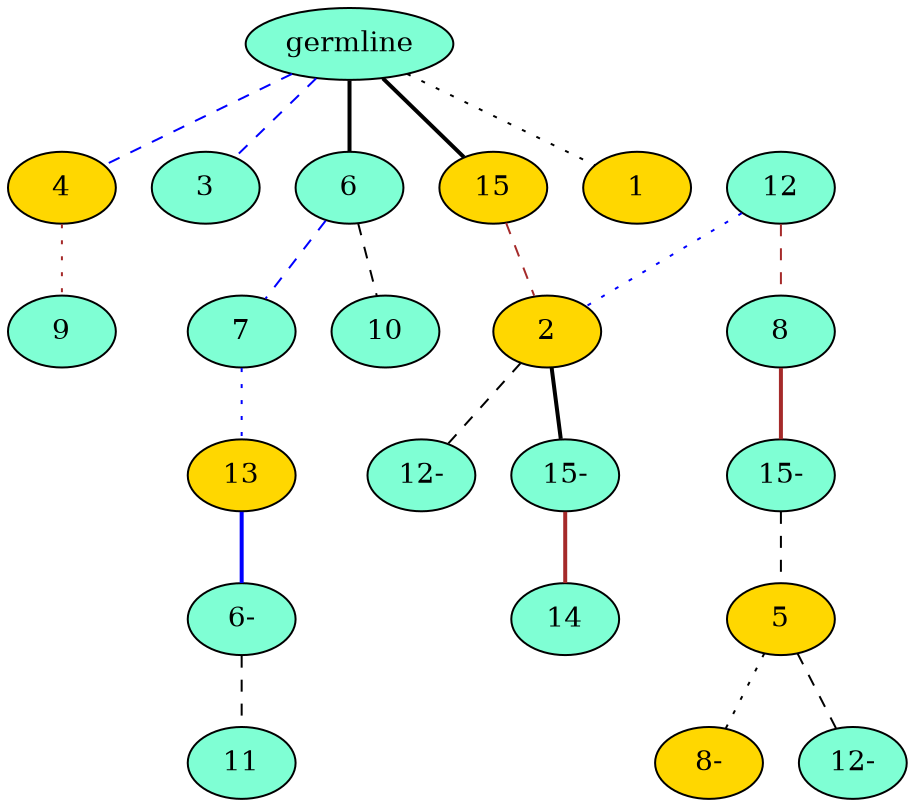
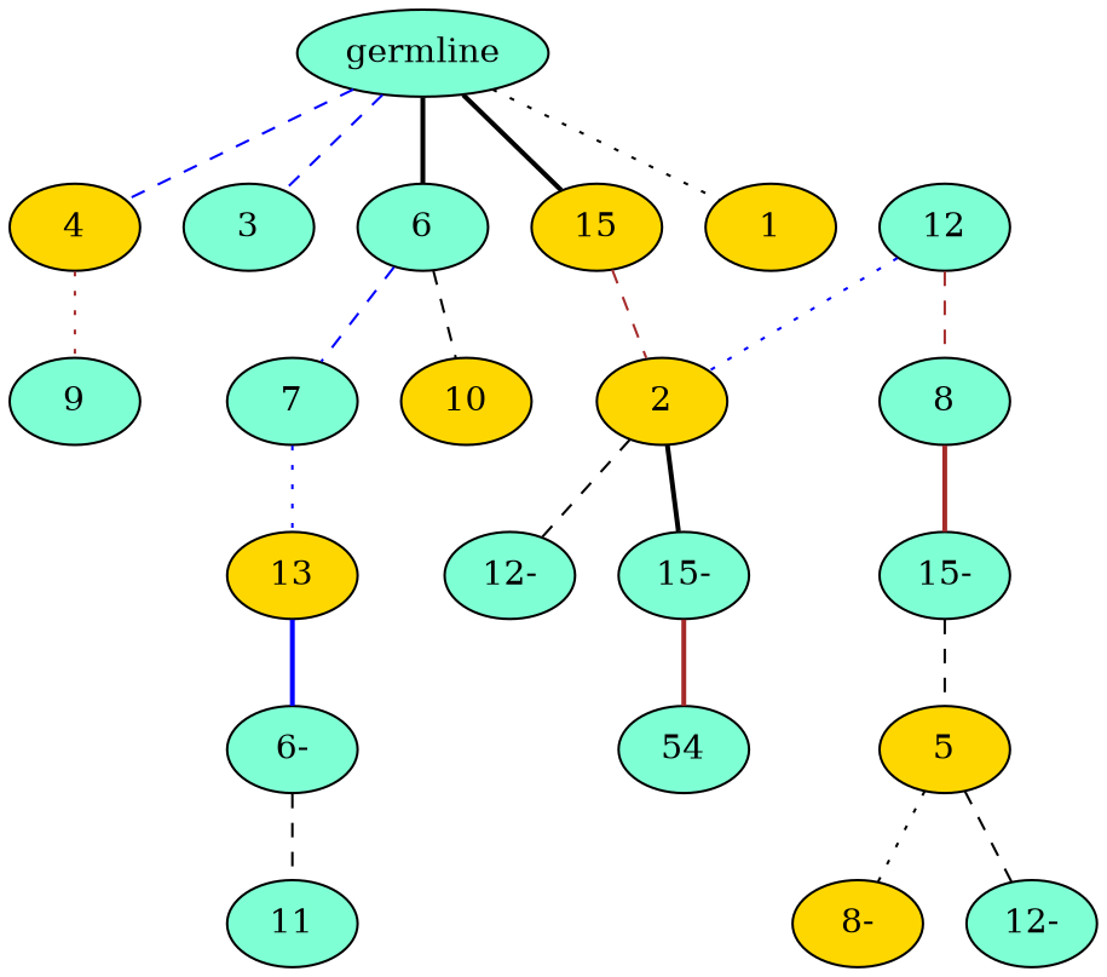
  graph {
    node [fillcolor=aquamarine style=filled]
    edge [color=black style=dashed]
    n1 [label=germline]
    n2 [fillcolor=gold label=1]
    n3 [fillcolor=gold label=15]
    n4 [label=3]
    n5 [fillcolor=gold label=4]
    n6 [label=6]
    n7 [fillcolor=gold label=2]
    n8 [label=9]
-   n9 [label=10]
+   n9 [fillcolor=gold label=10]
    n10 [label=7]
    n11 [label=12]
    n12 [label=8]
    n13 [label="12-"]
    n14 [label="15-"]
    n15 [label="15-"]
-   n16 [label=14]
+   n16 [label=54]
    n17 [fillcolor=gold label=5]
    n18 [label="12-"]
    n19 [fillcolor=gold label="8-"]
    n20 [fillcolor=gold label=13]
    n21 [label="6-"]
    n22 [label=11]
    n1 -- n2 [style=dotted]
    n1 -- n3 [style=bold]
    n1 -- n4 [color=blue]
    n1 -- n5 [color=blue]
    n1 -- n6 [style=bold]
    n3 -- n7 [color=brown]
    n5 -- n8 [color=brown style=dotted]
    n6 -- n9
    n6 -- n10 [color=blue]
    n7 -- n13
    n7 -- n14 [style=bold]
    n10 -- n20 [color=blue style=dotted]
    n11 -- n7 [color=blue style=dotted]
    n11 -- n12 [color=brown]
    n12 -- n15 [color=brown style=bold]
    n14 -- n16 [color=brown style=bold]
    n15 -- n17
    n17 -- n18
    n17 -- n19 [style=dotted]
    n20 -- n21 [color=blue style=bold]
    n21 -- n22
  }
